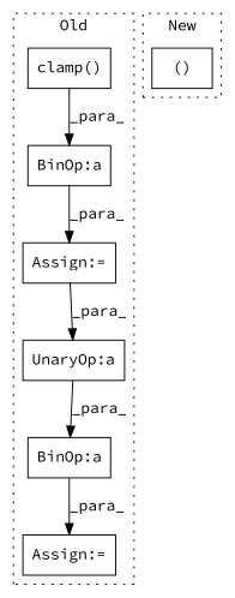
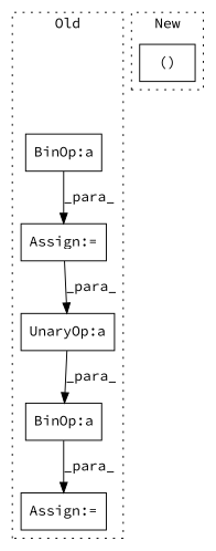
  digraph {
    fontname="Source Code Pro"
    node [a=82 l=3 shape=box fontname="Source Code Pro"]
    edge [fontname="Source Code Pro"]
-   n1 [a=75 l="12,1" label="clamp()" s="4892,4924"]
    n2 [a=61 l=12 label="UnaryOp:a" s=5577]
    n3 [label="BinOp:a" s=5589]
    n4 [a=68 label="Assign:=" s=5517]
    n5 [label="BinOp:a" s=5020]
    n6 [a=68 label="Assign:=" s=5574]
    n7 [a=54 l=7 label="()" s=5269]
    subgraph cluster_1 {
      label=Old
      style=dotted
-     n1
      n2
      n3
      n4
      n5
      n6
    }
    subgraph cluster_2 {
      label=New
      style=dotted
      n7
    }
-   n1 -> n5 [label=_para_]
    n2 -> n3 [label=_para_]
    n3 -> n6 [label=_para_]
    n4 -> n2 [label=_para_]
    n5 -> n4 [label=_para_]
  }
